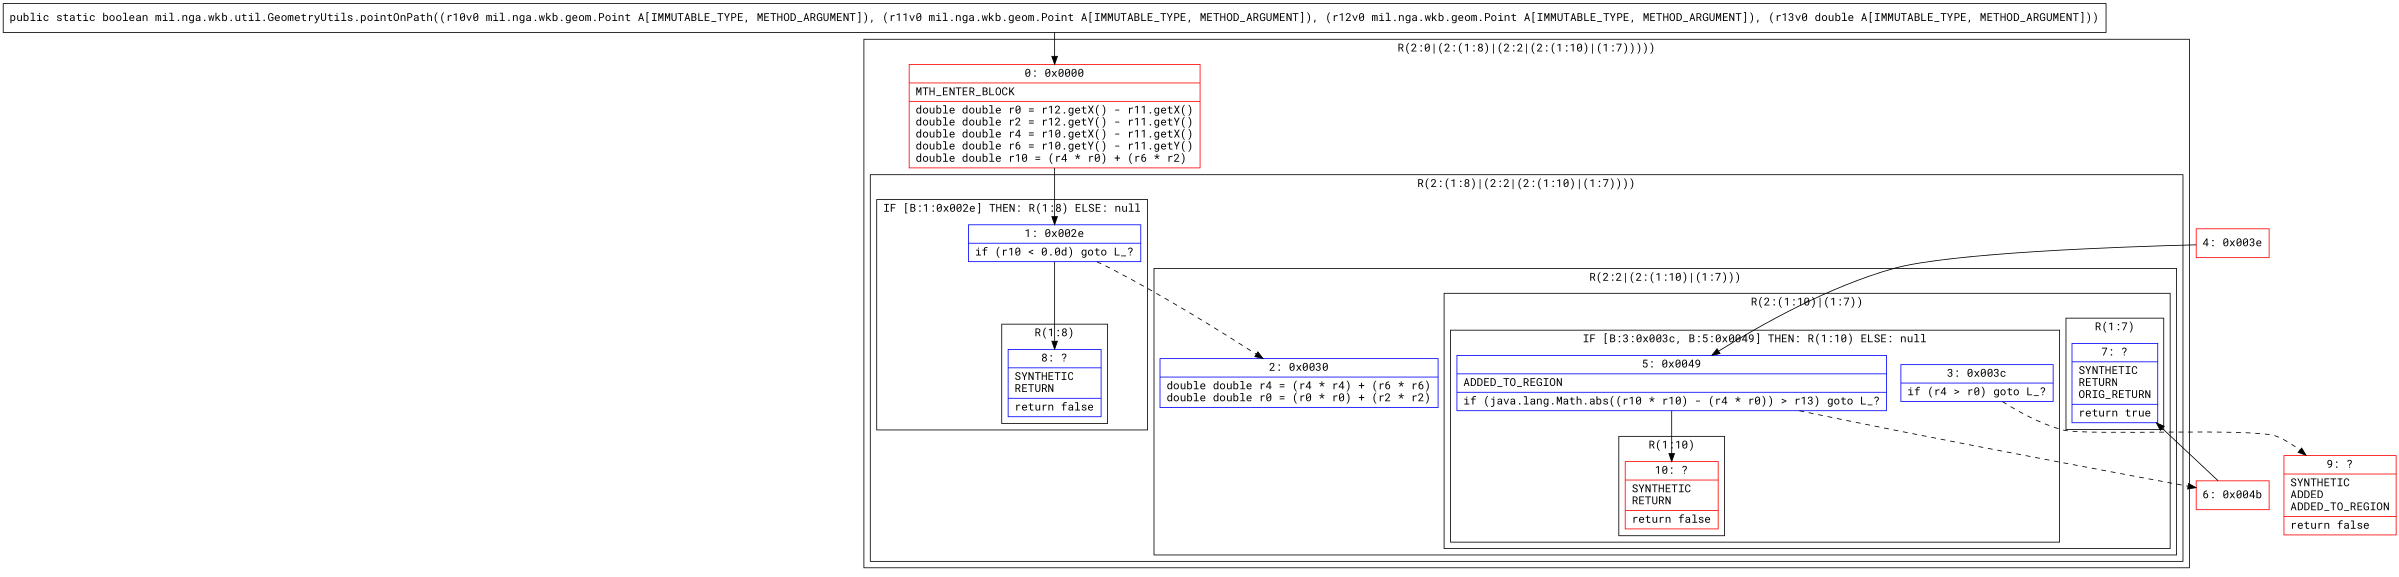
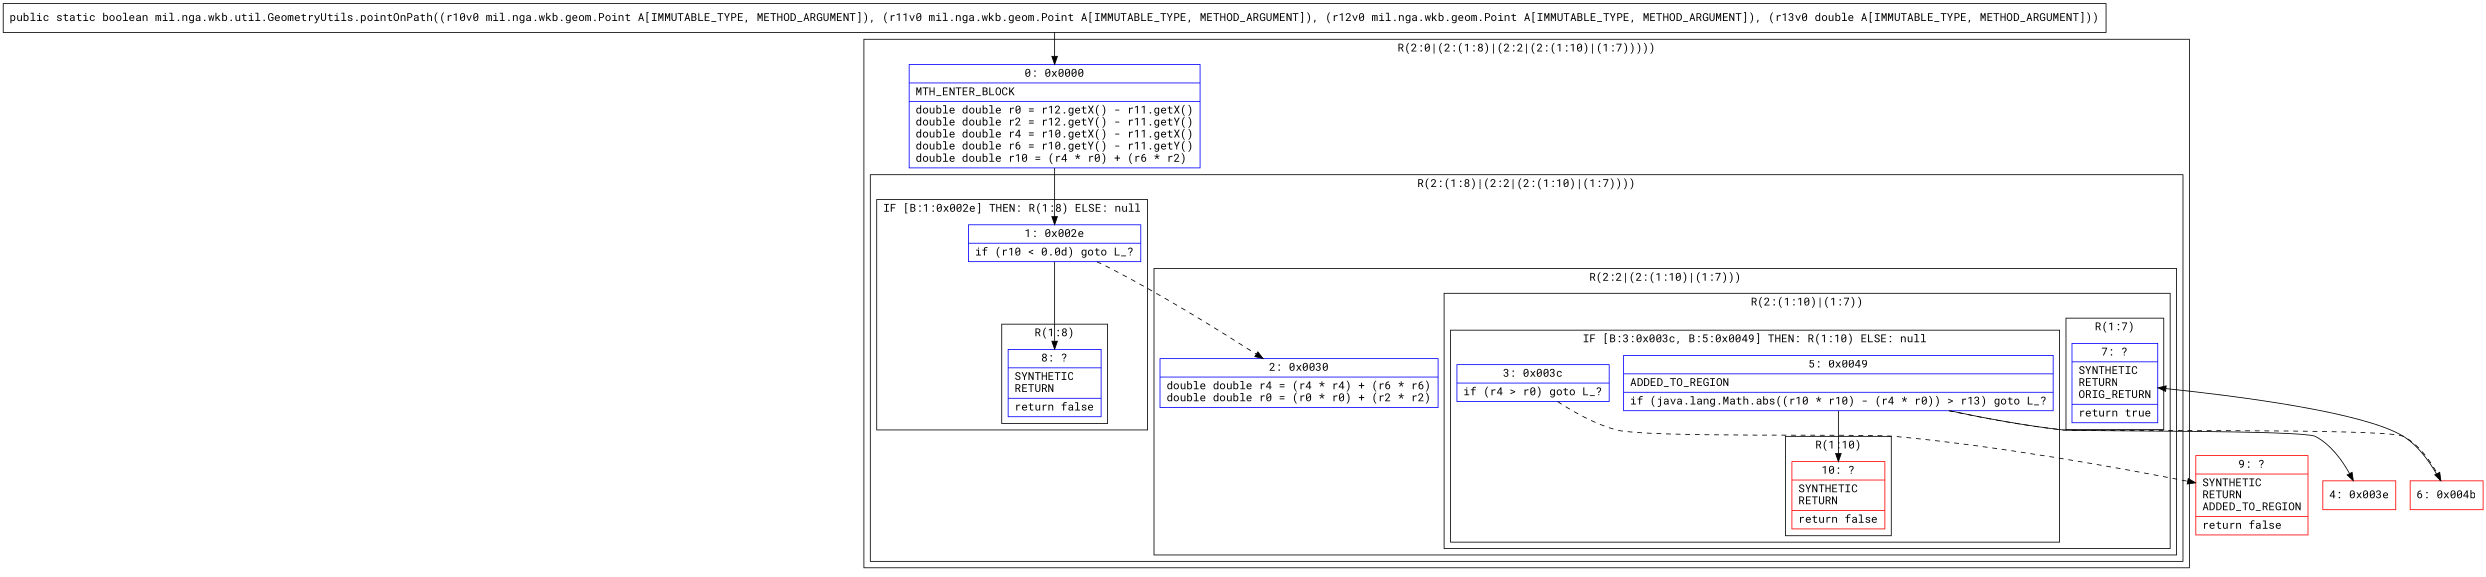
  digraph {
    fontname="Roboto Mono"
    node [color=blue fontname="Roboto Mono" shape=record]
    edge [fontname="Roboto Mono"]
    n1 [label="{8\:\ ?|SYNTHETIC\lRETURN\l|return false\l}"]
    n2 [label="{1\:\ 0x002e|if (r10 \< 0.0d) goto L_?\l}"]
    n3 [color=red label="{10\:\ ?|SYNTHETIC\lRETURN\l|return false\l}"]
    n4 [label="{3\:\ 0x003c|if (r4 \> r0) goto L_?\l}"]
    n5 [label="{5\:\ 0x0049|ADDED_TO_REGION\l|if (java.lang.Math.abs((r10 * r10) \- (r4 * r0)) \> r13) goto L_?\l}"]
    n6 [label="{7\:\ ?|SYNTHETIC\lRETURN\lORIG_RETURN\l|return true\l}"]
    n7 [label="{2\:\ 0x0030|double double r4 = (r4 * r4) + (r6 * r6)\ldouble double r0 = (r0 * r0) + (r2 * r2)\l}"]
-   n8 [color=red label="{0\:\ 0x0000|MTH_ENTER_BLOCK\l|double double r0 = r12.getX() \- r11.getX()\ldouble double r2 = r12.getY() \- r11.getY()\ldouble double r4 = r10.getX() \- r11.getX()\ldouble double r6 = r10.getY() \- r11.getY()\ldouble double r10 = (r4 * r0) + (r6 * r2)\l}"]
-   n9 [color=red label="{9\:\ ?|SYNTHETIC\lADDED\lADDED_TO_REGION\l|return false\l}"]
+   n8 [label="{0\:\ 0x0000|MTH_ENTER_BLOCK\l|double double r0 = r12.getX() \- r11.getX()\ldouble double r2 = r12.getY() \- r11.getY()\ldouble double r4 = r10.getX() \- r11.getX()\ldouble double r6 = r10.getY() \- r11.getY()\ldouble double r10 = (r4 * r0) + (r6 * r2)\l}"]
+   n9 [color=red label="{9\:\ ?|SYNTHETIC\lRETURN\lADDED_TO_REGION\l|return false\l}"]
    n10 [color=red label="{6\:\ 0x004b}"]
    n11 [color=red label="{4\:\ 0x003e}"]
    n12 [label="{public static boolean mil.nga.wkb.util.GeometryUtils.pointOnPath((r10v0 mil.nga.wkb.geom.Point A[IMMUTABLE_TYPE, METHOD_ARGUMENT]), (r11v0 mil.nga.wkb.geom.Point A[IMMUTABLE_TYPE, METHOD_ARGUMENT]), (r12v0 mil.nga.wkb.geom.Point A[IMMUTABLE_TYPE, METHOD_ARGUMENT]), (r13v0 double A[IMMUTABLE_TYPE, METHOD_ARGUMENT])) }" color=""]
    subgraph cluster_1 {
      label="R(2:0|(2:(1:8)|(2:2|(2:(1:10)|(1:7)))))"
      n8
      subgraph cluster_2 {
        label="R(2:(1:8)|(2:2|(2:(1:10)|(1:7))))"
        subgraph cluster_3 {
          label="IF [B:1:0x002e] THEN: R(1:8) ELSE: null"
          n2
          subgraph cluster_4 {
            label="R(1:8)"
            n1
          }
        }
        subgraph cluster_5 {
          label="R(2:2|(2:(1:10)|(1:7)))"
          n7
          subgraph cluster_6 {
            label="R(2:(1:10)|(1:7))"
            subgraph cluster_7 {
              label="IF [B:3:0x003c, B:5:0x0049] THEN: R(1:10) ELSE: null"
              n4
              n5
              subgraph cluster_8 {
                label="R(1:10)"
                n3
              }
            }
            subgraph cluster_9 {
              label="R(1:7)"
              n6
            }
          }
        }
      }
    }
    n2 -> n1
    n2 -> n7 [style=dashed]
    n4 -> n9 [style=dashed]
    n5 -> n3
    n5 -> n10 [style=dashed]
    n8 -> n2
    n10 -> n6
-   n11 -> n5
+   n5 -> n11
    n12 -> n8
  }
